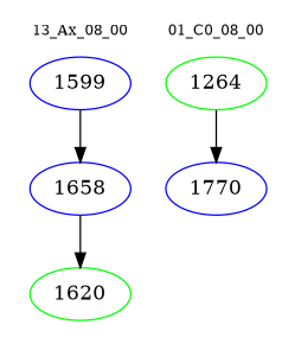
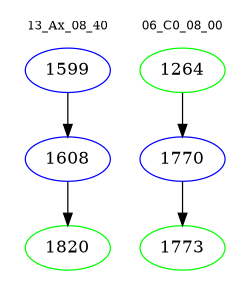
  digraph {
    node [color=blue]
    edge [color=black]
    n1 [label=1599]
-   n2 [label=1658]
-   n3 [color=green label=1620]
+   n2 [label=1608]
+   n3 [color=green label=1820]
    n4 [color=green label=1264]
    n5 [label=1770]
+   n6 [color=green label=1773]
    subgraph cluster_1 {
      color=white
      fontsize=10
-     label="13_Ax_08_00"
+     label="13_Ax_08_40"
      n1
      n2
      n3
    }
    subgraph cluster_2 {
      color=white
      fontsize=10
-     label="01_C0_08_00"
+     label="06_C0_08_00"
      n4
      n5
+     n6
    }
    n1 -> n2
    n2 -> n3
    n4 -> n5
+   n5 -> n6
  }
